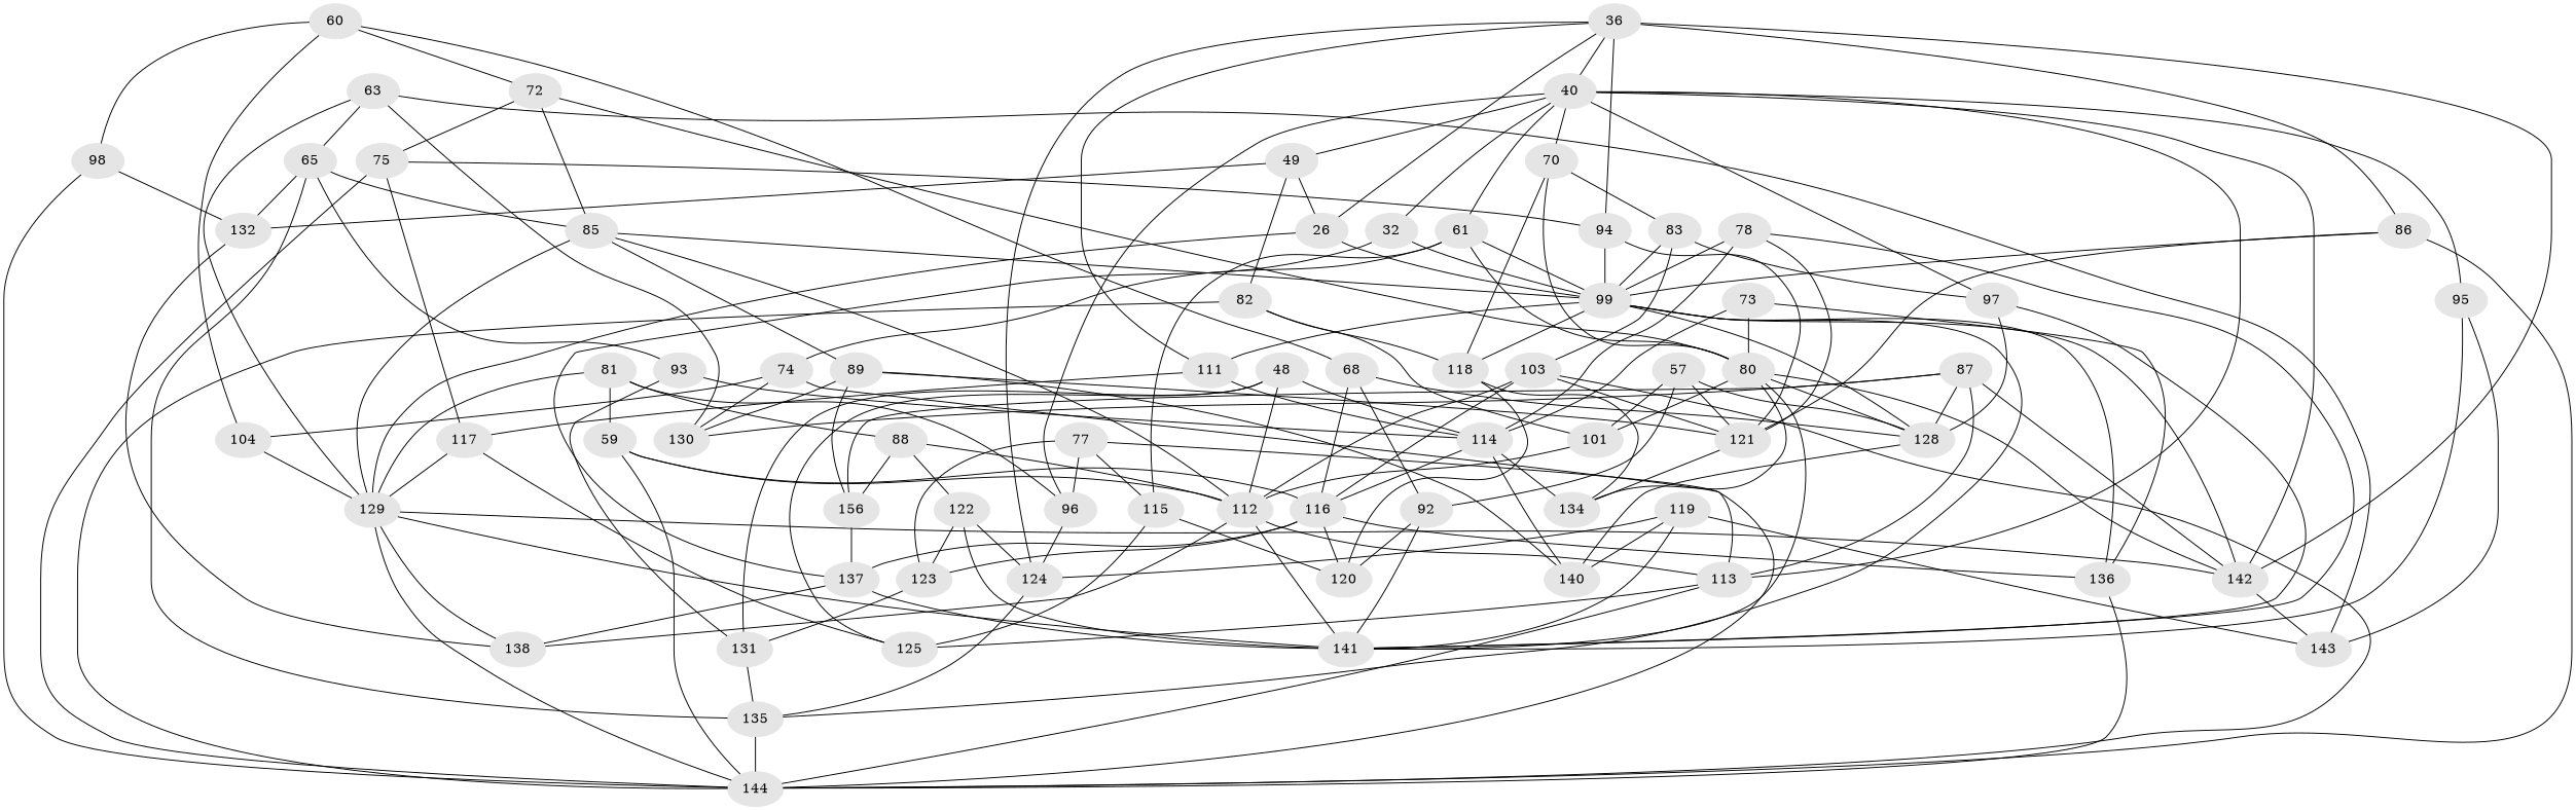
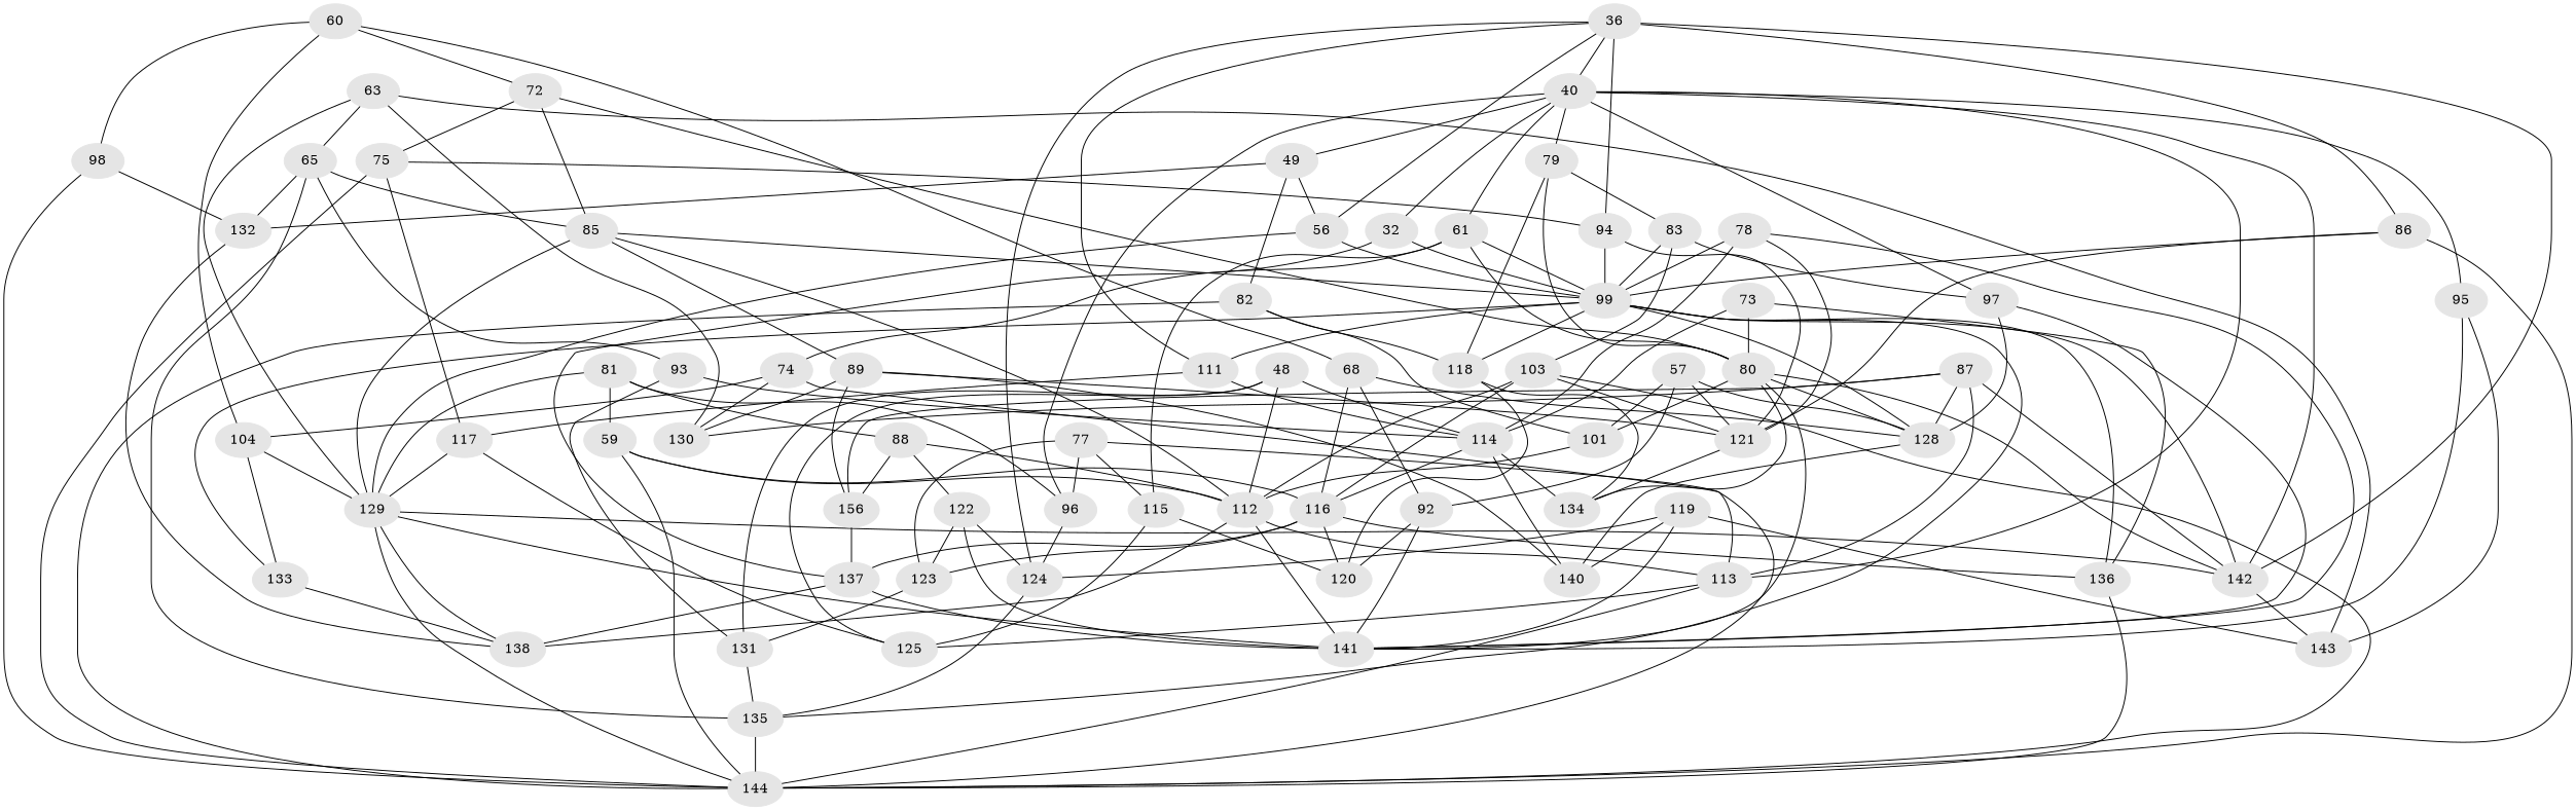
  graph {
    node [color=gray90 style=filled]
    36 [super="+27"]
    40 [super="+8+17+25"]
-   56 [label=26]
+   56
    86
    94 [super="+38"]
    111
    124 [super="+47"]
    142 [super="+139"]
    49
    n10 [label=32 super="+16"]
    61 [super="+42"]
-   79 [label=70]
+   79
    95
    96
    97
    113 [super="+102+107"]
    129 [super="+20+109+34+127"]
    99 [super="+3+5+29+11+31+35+67"]
    121 [super="+64"]
    144 [super="+18+30+105+50"]
    114 [super="+6+70"]
    117
    135 [super="+24+90"]
    143
    82
    132
    137 [super="+1+106"]
    74
    80 [super="+4+66+14"]
    115
    83
    118 [super="+91"]
    141 [super="+26+110"]
    128 [super="+21+71"]
    125
    112 [super="+12+54+13+81"]
    138 [super="+58"]
    48
    131 [super="+41"]
    116 [super="+15+32+108"]
    134
    140
    101
    n44 [label=81]
    59
    88
    n47 [label=156]
    122
    136 [super="+37"]
+   133
    57
    92
    120
    123
    68 [super="+43"]
    60
    72
    98
    104
    85 [super="+45+84"]
    75
    130
    65 [super="+46"]
    93
    63
    89 [super="+53"]
    73
    77
    78
    103 [super="+100"]
    87 [super="+69"]
    119
    36 -- 40
    36 -- 56
    36 -- 86
    36 -- 94 [weight=2]
    36 -- 111
    36 -- 124
    36 -- 142
    40 -- 142
    40 -- 49
    40 -- n10 [weight=2]
    40 -- 61
    40 -- 79
    40 -- 95 [weight=2]
    40 -- 96
    40 -- 97
    40 -- 113
    56 -- 129
    56 -- 99
    86 -- 99
    86 -- 121
    86 -- 144
    94 -- 99
    94 -- 121 [weight=2]
    111 -- 114
    111 -- 117
    124 -- 135
    142 -- 143
    49 -- 56
    49 -- 82
    49 -- 132
    n10 -- 99 [weight=2]
    n10 -- 137 [weight=2]
    61 -- 99
    61 -- 74
    61 -- 80 [weight=2]
    61 -- 115
    79 -- 80
    79 -- 83
    79 -- 118
    95 -- 143
    95 -- 141
    96 -- 124
    97 -- 141
    97 -- 128
    113 -- 144
    113 -- 125
    129 -- 142
    129 -- 144 [weight=2]
    129 -- 141
    129 -- 138
    99 -- 111
    99 -- 142 [weight=3]
    99 -- 135 [weight=4]
    99 -- 118 [weight=2]
    99 -- 128
    99 -- 136
+   99 -- 133
    121 -- 134
    114 -- 116
    114 -- 134
    114 -- 140
    117 -- 129
    117 -- 125
    135 -- 144 [weight=3]
    82 -- 144
    82 -- 118
    82 -- 101
    132 -- 138
    137 -- 141 [weight=3]
    137 -- 138
    74 -- 113
    74 -- 104
    74 -- 130
    80 -- 142
    80 -- 141
    80 -- 128
    80 -- 134
    80 -- 101
    115 -- 125
    115 -- 120
    83 -- 97
    83 -- 99
    83 -- 103
    118 -- 134
    118 -- 120
    128 -- 140
    112 -- 113 [weight=3]
    112 -- 141
    112 -- 138 [weight=3]
    48 -- 114
    48 -- 125
    48 -- 112
    48 -- 131
    131 -- 135 [weight=2]
    116 -- 137
    116 -- 136 [weight=2]
    116 -- 120
    116 -- 123
    101 -- 112
    n44 -- 96
    n44 -- 129
    n44 -- 59
    n44 -- 88
    59 -- 144
    59 -- 112
    59 -- 116
    88 -- 112
    88 -- n47
    88 -- 122
    n47 -- 137
    122 -- 124
    122 -- 141
    122 -- 123
    136 -- 144
+   133 -- 138 [weight=2]
    57 -- 121
    57 -- 128
    57 -- 101
    57 -- 92
    92 -- 141
    92 -- 120
    123 -- 131
    68 -- 128 [weight=2]
    68 -- 116 [weight=2]
    68 -- 92
    60 -- 68
    60 -- 72
    60 -- 98
    60 -- 104
    72 -- 80
    72 -- 85
    72 -- 75
    98 -- 144
    98 -- 132
    104 -- 129
+   104 -- 133
    85 -- 129 [weight=2]
    85 -- 99
    85 -- 112
    85 -- 89 [weight=2]
    75 -- 94
    75 -- 144
    75 -- 117
    65 -- 135 [weight=2]
    65 -- 132
    65 -- 85
    65 -- 93
    93 -- 114
    93 -- 131 [weight=2]
    63 -- 129
    63 -- 143
    63 -- 130
    63 -- 65
    89 -- 121
    89 -- 140
    89 -- n47
    89 -- 130
    73 -- 114
    73 -- 80
    73 -- 136 [weight=2]
    77 -- 96
    77 -- 144
    77 -- 115
    77 -- 123
    78 -- 99
    78 -- 121
    78 -- 114
    78 -- 141
    103 -- 121
    103 -- 144
    103 -- 112 [weight=2]
    103 -- 116
    87 -- 142 [weight=2]
    87 -- 113
    87 -- 128
    87 -- n47
    87 -- 130
    119 -- 124
    119 -- 143
    119 -- 141
    119 -- 140
  }
